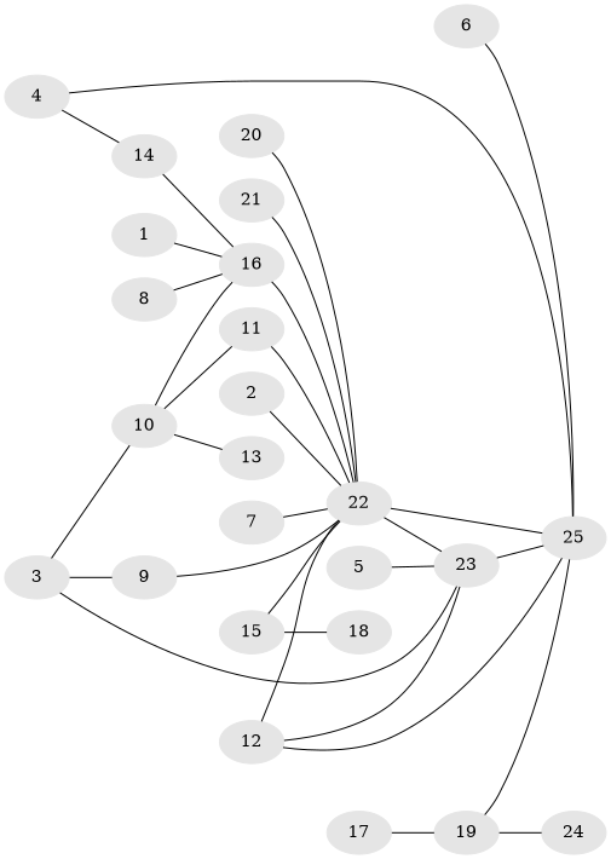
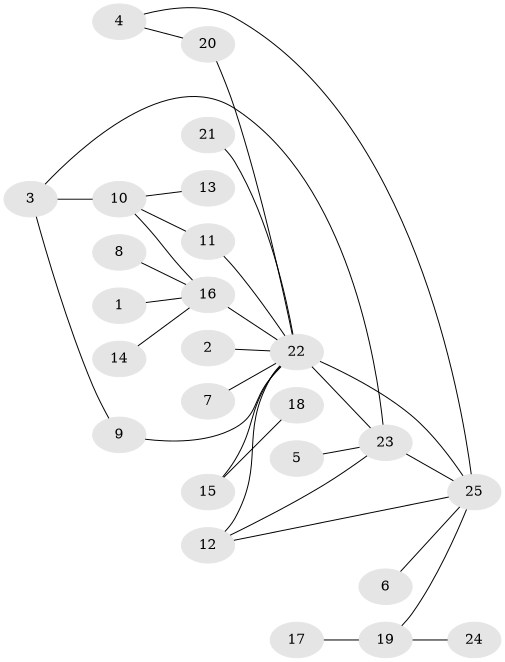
  graph {
    rankdir=LR
    node [color=gray90 style=filled]
    edge [weight=1.0]
    1
    16
    22
    2
    23
    25
    3
    9
    10
    11
    13
    4
    14
    5
    6
    7
    8
    12
    15
    18
    17
    19
    24
    20
    21
    1 -- 16
    16 -- 22
    22 -- 23 [weight=2.0]
    22 -- 25
    2 -- 22
    23 -- 25
    3 -- 23
    3 -- 9
    3 -- 10
    9 -- 22
    10 -- 16
    10 -- 11
    10 -- 13
    11 -- 22
    4 -- 25
-   4 -- 14
+   4 -- 20
    14 -- 16
    5 -- 23
    6 -- 25
    7 -- 22
    8 -- 16
    12 -- 22
    12 -- 23
    12 -- 25
    15 -- 22
    15 -- 18
    17 -- 19
    19 -- 25
    19 -- 24
    20 -- 22
    21 -- 22
  }
